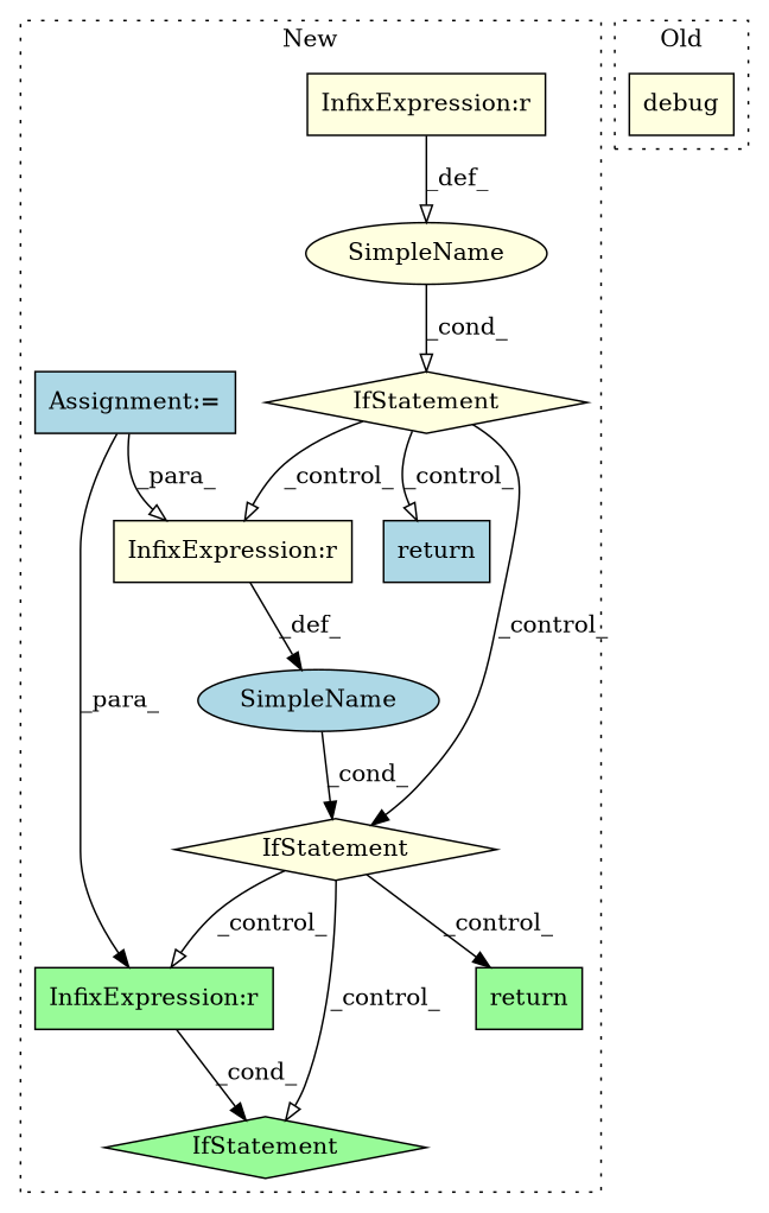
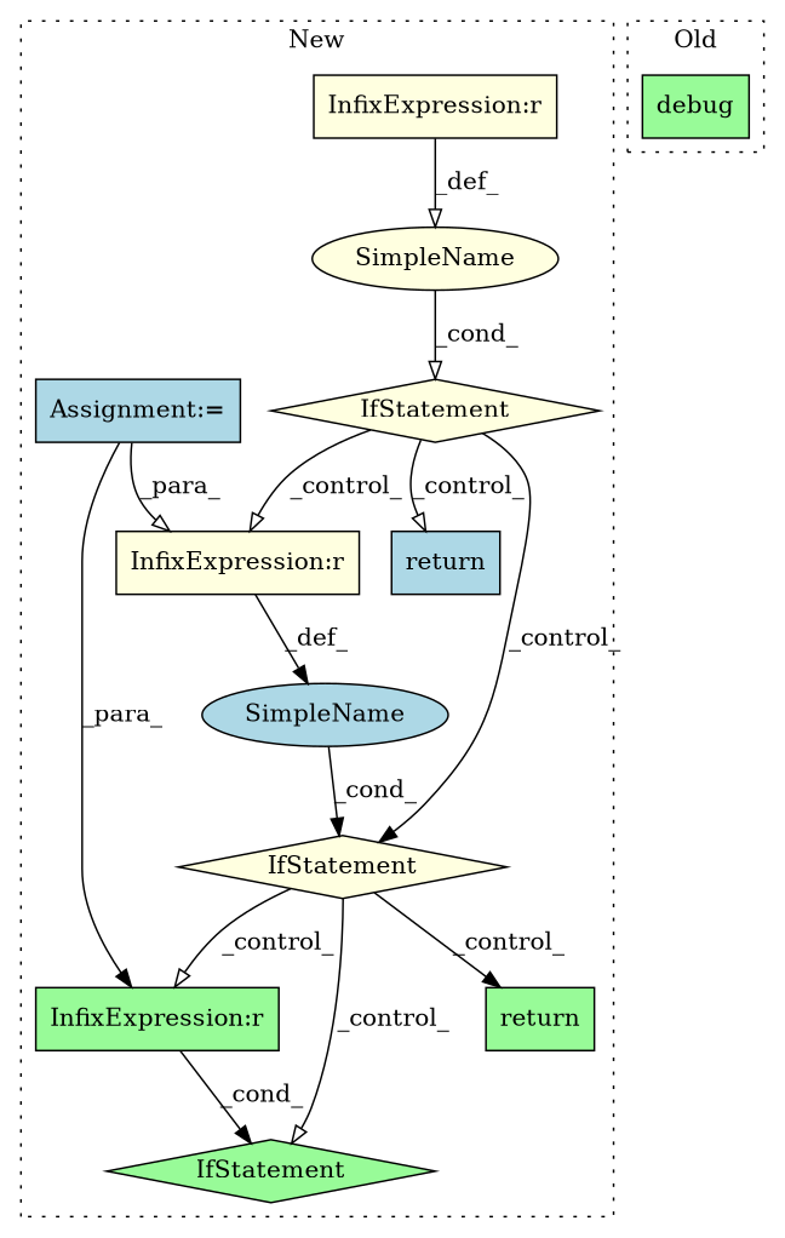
  digraph {
    node [a=25 l="4,2" shape=box style=filled fillcolor=lightyellow]
    edge [arrowhead=onormal]
    n1 [a=41 l=7 label=return s=4634 fillcolor=palegreen]
    n2 [label=IfStatement s="4511,4545" shape=diamond]
    n3 [a=42 label=SimpleName shape=ellipse l=""]
    n4 [a=42 label=SimpleName shape=ellipse fillcolor=lightblue l=""]
    n5 [a=27 l=4 label="InfixExpression:r" s=4689 fillcolor=palegreen]
    n6 [label=IfStatement s="4663,4697" shape=diamond fillcolor=palegreen]
    n7 [a=27 l=4 label="InfixExpression:r" s=4616]
    n8 [label=IfStatement s="4602,4624" shape=diamond]
    n9 [a=27 l=4 label="InfixExpression:r" s=4537]
    n10 [a=7 l=10 label="Assignment:=" s=3995 fillcolor=lightblue]
    n11 [a=41 l=7 label=return s=4555 fillcolor=lightblue]
-   n12 [a=32 l="6,1" label=debug s="3807,3858"]
+   n12 [a=32 l="6,1" label=debug s="3807,3858" fillcolor=palegreen]
    subgraph cluster_1 {
      label=New
      style=dotted
      n1
      n2
      n3
      n4
      n5
      n6
      n7
      n8
      n9
      n10
      n11
    }
    subgraph cluster_2 {
      label=Old
      style=dotted
      n12
    }
    n2 -> n7 [label=_control_]
    n2 -> n8 [label=_control_ arrowhead=normal]
    n2 -> n11 [label=_control_]
    n3 -> n2 [label=_cond_]
    n4 -> n8 [label=_cond_ arrowhead=normal]
    n5 -> n6 [label=_cond_ arrowhead=normal]
    n7 -> n4 [label=_def_ arrowhead=normal]
    n8 -> n1 [label=_control_ arrowhead=normal]
    n8 -> n5 [label=_control_]
    n8 -> n6 [label=_control_]
    n9 -> n3 [label=_def_]
    n10 -> n5 [label=_para_ arrowhead=normal]
    n10 -> n7 [label=_para_]
  }
